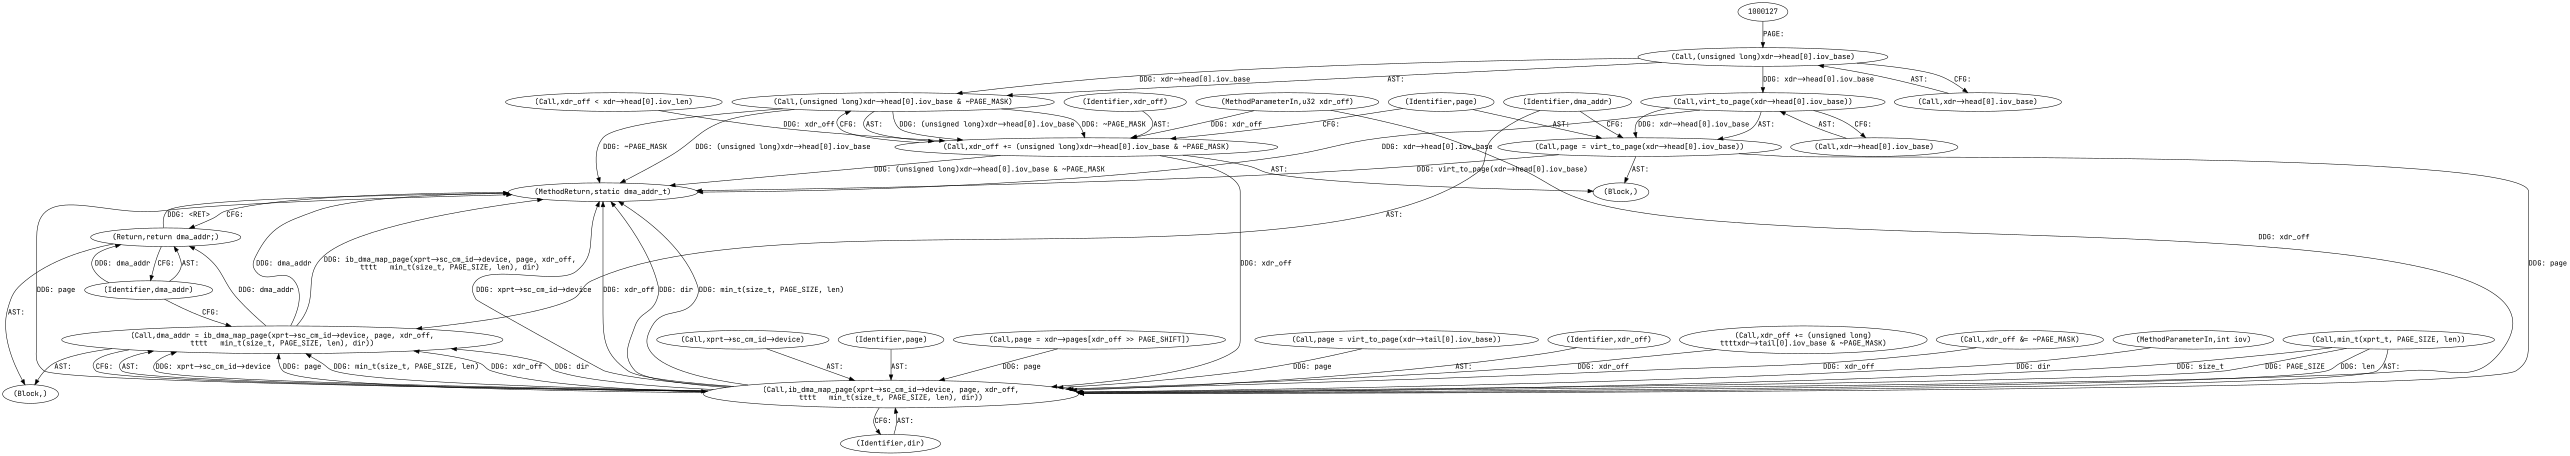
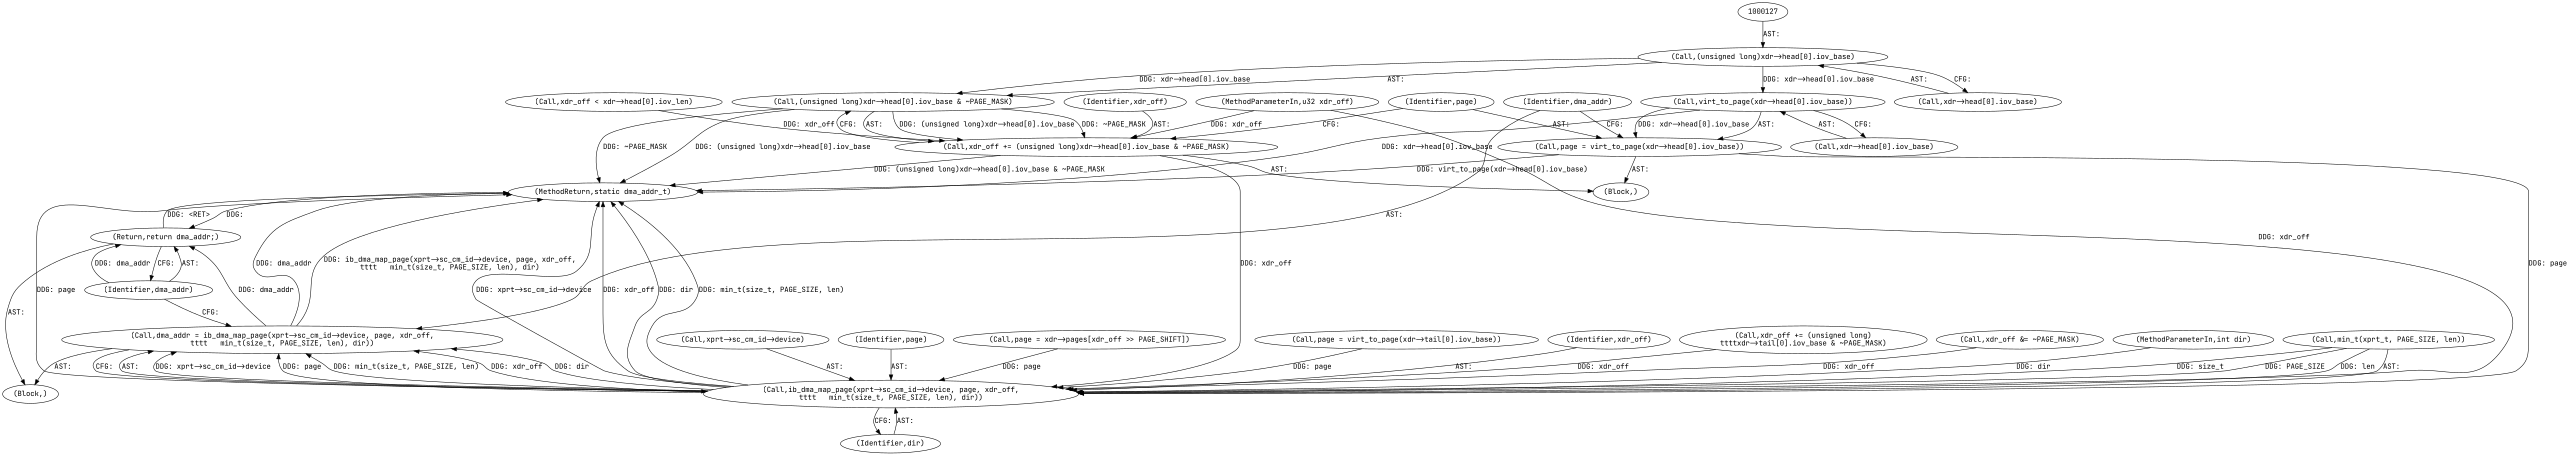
  digraph {
    fontname="JetBrains Mono"
    node [fontname="JetBrains Mono"]
    edge [fontname="JetBrains Mono"]
    n1 [label="(Call,(unsigned long)xdr->head[0].iov_base)"]
    n2 [label="(Call,(unsigned long)xdr->head[0].iov_base & ~PAGE_MASK)"]
    n3 [label="(Call,virt_to_page(xdr->head[0].iov_base))"]
    n4 [label="(Call,xdr->head[0].iov_base)"]
    n5 [label="(Call,xdr_off += (unsigned long)xdr->head[0].iov_base & ~PAGE_MASK)"]
    n6 [label="(MethodReturn,static dma_addr_t)"]
    n7 [label="(Call,page = virt_to_page(xdr->head[0].iov_base))"]
    n8 [label="(Call,xdr->head[0].iov_base)"]
    n9 [label="(Call,ib_dma_map_page(xprt->sc_cm_id->device, page, xdr_off,\n\t\t\t\t   min_t(size_t, PAGE_SIZE, len), dir))"]
    n10 [label="(Block,)"]
    n11 [label="(Return,return dma_addr;)"]
    n12 [label="(Call,dma_addr = ib_dma_map_page(xprt->sc_cm_id->device, page, xdr_off,\n\t\t\t\t   min_t(size_t, PAGE_SIZE, len), dir))"]
    n13 [label="(Identifier,dir)"]
    n14 [label="(Block,)"]
    n15 [label="(Identifier,dma_addr)"]
    n16 [label="(Call,xprt->sc_cm_id->device)"]
    n17 [label="(Identifier,page)"]
    n18 [label="(Call,xdr_off < xdr->head[0].iov_len)"]
    n19 [label="(Call,page = xdr->pages[xdr_off >> PAGE_SHIFT])"]
    n20 [label="(MethodParameterIn,u32 xdr_off)"]
    n21 [label="(Identifier,dma_addr)"]
    n22 [label="(Call,page = virt_to_page(xdr->tail[0].iov_base))"]
    n23 [label="(Identifier,xdr_off)"]
    n24 [label="(Identifier,xdr_off)"]
    n25 [label="(Call,xdr_off += (unsigned long)\n\t\t\t\txdr->tail[0].iov_base & ~PAGE_MASK)"]
    n26 [label="(Call,xdr_off &= ~PAGE_MASK)"]
    n27 [label="(Identifier,page)"]
-   n28 [label="(MethodParameterIn,int iov)"]
+   n28 [label="(MethodParameterIn,int dir)"]
    n29 [label="(Call,min_t(xprt_t, PAGE_SIZE, len))"]
    1000127
    n1 -> n2 [label="AST: "]
    n1 -> n2 [label="DDG: xdr->head[0].iov_base"]
    n1 -> n3 [label="DDG: xdr->head[0].iov_base"]
    n1 -> n4 [label="CFG: "]
    n2 -> n5 [label="AST: "]
    n2 -> n5 [label="DDG: (unsigned long)xdr->head[0].iov_base"]
    n2 -> n5 [label="DDG: ~PAGE_MASK"]
    n2 -> n6 [label="DDG: (unsigned long)xdr->head[0].iov_base"]
    n2 -> n6 [label="DDG: ~PAGE_MASK"]
    n3 -> n6 [label="DDG: xdr->head[0].iov_base"]
    n3 -> n7 [label="AST: "]
    n3 -> n7 [label="DDG: xdr->head[0].iov_base"]
    n3 -> n8 [label="CFG: "]
    n4 -> n1 [label="AST: "]
    n5 -> n2 [label="CFG: "]
    n5 -> n6 [label="DDG: (unsigned long)xdr->head[0].iov_base & ~PAGE_MASK"]
    n5 -> n9 [label="DDG: xdr_off"]
    n5 -> n10 [label="AST: "]
-   n6 -> n11 [label="CFG: "]
+   n6 -> n11 [label="DDG: "]
    n7 -> n6 [label="DDG: virt_to_page(xdr->head[0].iov_base)"]
    n7 -> n9 [label="DDG: page"]
    n7 -> n10 [label="AST: "]
    n8 -> n3 [label="AST: "]
    n9 -> n6 [label="DDG: dir"]
    n9 -> n6 [label="DDG: min_t(size_t, PAGE_SIZE, len)"]
    n9 -> n6 [label="DDG: page"]
    n9 -> n6 [label="DDG: xprt->sc_cm_id->device"]
    n9 -> n6 [label="DDG: xdr_off"]
    n9 -> n12 [label="AST: "]
    n9 -> n12 [label="DDG: xprt->sc_cm_id->device"]
    n9 -> n12 [label="DDG: page"]
    n9 -> n12 [label="DDG: min_t(size_t, PAGE_SIZE, len)"]
    n9 -> n12 [label="DDG: xdr_off"]
    n9 -> n12 [label="DDG: dir"]
    n9 -> n13 [label="CFG: "]
    n11 -> n6 [label="DDG: <RET>"]
    n11 -> n14 [label="AST: "]
    n11 -> n15 [label="CFG: "]
    n12 -> n6 [label="DDG: dma_addr"]
    n12 -> n6 [label="DDG: ib_dma_map_page(xprt->sc_cm_id->device, page, xdr_off,\n\t\t\t\t   min_t(size_t, PAGE_SIZE, len), dir)"]
    n12 -> n9 [label="CFG: "]
    n12 -> n11 [label="DDG: dma_addr"]
    n12 -> n14 [label="AST: "]
    n13 -> n9 [label="AST: "]
    n15 -> n11 [label="AST: "]
    n15 -> n11 [label="DDG: dma_addr"]
    n15 -> n12 [label="CFG: "]
    n16 -> n9 [label="AST: "]
    n17 -> n9 [label="AST: "]
    n18 -> n5 [label="DDG: xdr_off"]
    n19 -> n9 [label="DDG: page"]
    n20 -> n5 [label="DDG: xdr_off"]
    n20 -> n9 [label="DDG: xdr_off"]
    n21 -> n7 [label="CFG: "]
    n21 -> n12 [label="AST: "]
    n22 -> n9 [label="DDG: page"]
    n23 -> n9 [label="AST: "]
    n24 -> n5 [label="AST: "]
    n25 -> n9 [label="DDG: xdr_off"]
    n26 -> n9 [label="DDG: xdr_off"]
    n27 -> n5 [label="CFG: "]
    n27 -> n7 [label="AST: "]
    n28 -> n9 [label="DDG: dir"]
    n29 -> n9 [label="AST: "]
    n29 -> n9 [label="DDG: size_t"]
    n29 -> n9 [label="DDG: PAGE_SIZE"]
    n29 -> n9 [label="DDG: len"]
-   1000127 -> n1 [label="PAGE: "]
+   1000127 -> n1 [label="AST: "]
  }
